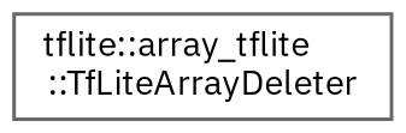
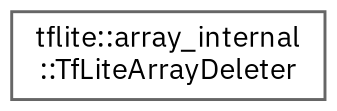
  digraph {
    rankdir=LR
    fontname="IBM Plex Sans"
-   n1 [color=grey40 fillcolor=white fontname="IBM Plex Sans" fontsize=10 height=0.2 label="tflite::array_tflite\l::TfLiteArrayDeleter" shape=box style=filled width=0.4]
+   n1 [color=grey40 fillcolor=white fontname="IBM Plex Sans" fontsize=10 height=0.2 label="tflite::array_internal\l::TfLiteArrayDeleter" shape=box style=filled width=0.4]
  }
